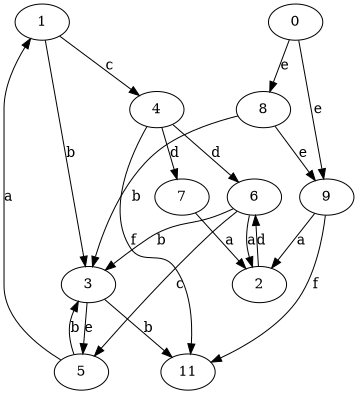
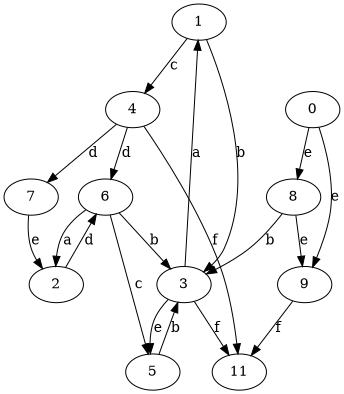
  strict digraph {
    1
    3
    4
    5
    11
    6
    7
    0
    8
    9
    2
    1 -> 3 [label=b]
    1 -> 4 [label=c]
-   5 -> 1 [label=a]
+   3 -> 1 [label=a]
    3 -> 5 [label=e]
-   3 -> 11 [label=b]
+   3 -> 11 [label=f]
    4 -> 11 [label=f]
    4 -> 6 [label=d]
    4 -> 7 [label=d]
    5 -> 3 [label=b]
    6 -> 3 [label=b]
    6 -> 5 [label=c]
    6 -> 2 [label=a]
-   7 -> 2 [label=a]
+   7 -> 2 [label=e]
    0 -> 8 [label=e]
    0 -> 9 [label=e]
    8 -> 3 [label=b]
    8 -> 9 [label=e]
    9 -> 11 [label=f]
-   9 -> 2 [label=a]
    2 -> 6 [label=d]
  }
